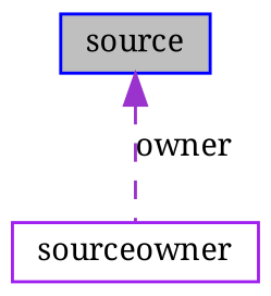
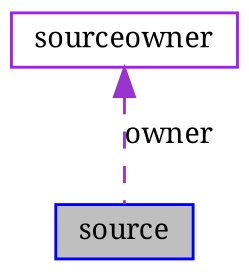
  digraph {
    fontname="Noto Serif"
    node [fontname="Noto Serif" fontsize=10 shape=record style=filled]
    n1 [color=blue fillcolor=grey75 fontcolor=black height=0.2 label=source width=0.4]
    n2 [color=purple fillcolor=white height=0.2 label=sourceowner width=0.4]
-   n1 -> n2 [color=darkorchid3 dir=back fontname="Noto Serif" fontsize=10 label=owner labelfontname=FreeSans labelfontsize=10 style=dashed]
+   n2 -> n1 [color=darkorchid3 dir=back fontname="Noto Serif" fontsize=10 label=owner labelfontname=FreeSans labelfontsize=10 style=dashed]
  }
